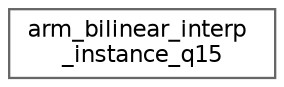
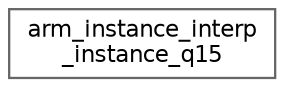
  digraph {
    rankdir=LR
-   n1 [color=grey40 fillcolor=white fontname=Helvetica fontsize=10 height=0.2 label="arm_bilinear_interp\l_instance_q15" shape=box style=filled width=0.4]
+   n1 [color=grey40 fillcolor=white fontname=Helvetica fontsize=10 height=0.2 label="arm_instance_interp\l_instance_q15" shape=box style=filled width=0.4]
  }
